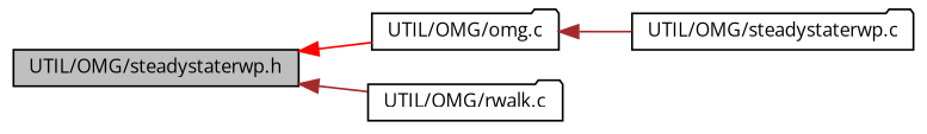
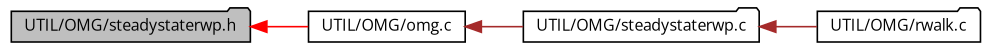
  digraph {
    fontname="Open Sans"
    rankdir=LR
    node [color=black fillcolor=white fontname="Open Sans" fontsize=10 shape=box style=filled]
    edge [color=brown dir=back fontname="Open Sans" fontsize=10 labelfontname=Helvetica labelfontsize=10 style=solid]
-   n1 [fillcolor=grey75 fontcolor=black height=0.2 label="UTIL/OMG/steadystaterwp.h" width=0.4]
-   n2 [height=0.2 label="UTIL/OMG/omg.c" shape=folder width=0.4]
+   n1 [fillcolor=grey75 fontcolor=black height=0.2 label="UTIL/OMG/steadystaterwp.h" shape=folder width=0.4]
+   n2 [height=0.2 label="UTIL/OMG/omg.c" width=0.4]
    n3 [height=0.2 label="UTIL/OMG/rwalk.c" shape=folder width=0.4]
    n4 [height=0.2 label="UTIL/OMG/steadystaterwp.c" shape=folder width=0.4]
    n1 -> n2 [color=red]
-   n1 -> n3
+   n4 -> n3
    n2 -> n4
  }
